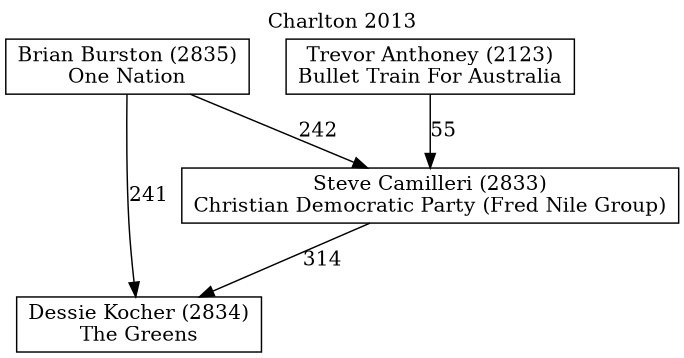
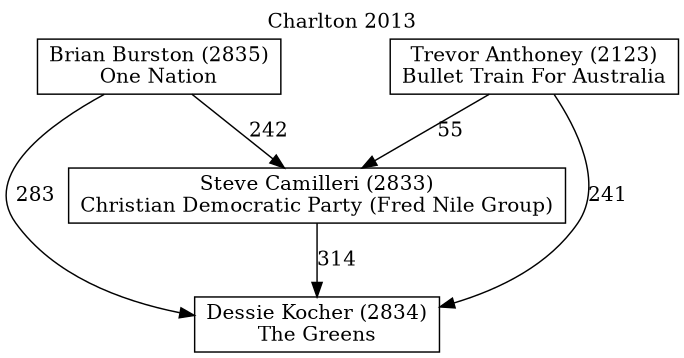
  digraph {
    label="Charlton 2013"
    labelloc=t
    mclimit=10
    node [shape=box]
    n1 [label="Brian Burston (2835)\nOne Nation"]
    n2 [label="Dessie Kocher (2834)\nThe Greens"]
    n3 [label="Steve Camilleri (2833)\nChristian Democratic Party (Fred Nile Group)"]
    n4 [label="Trevor Anthoney (2123)\nBullet Train For Australia"]
-   n1 -> n2 [label=241]
+   n1 -> n2 [label=283]
    n1 -> n3 [label=242]
    n3 -> n2 [label=314]
+   n4 -> n2 [label=241]
    n4 -> n3 [label=55]
  }
